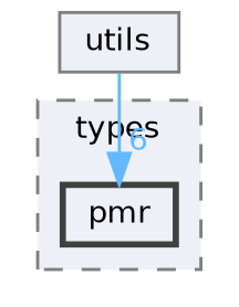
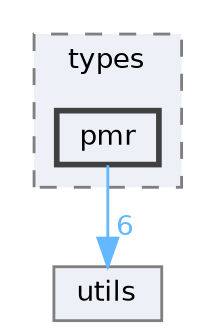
  digraph {
    compound=true
    node [fillcolor="#edf0f7" fontname=Helvetica fontsize=10 shape=box]
    n1 [color=grey25 height=0.2 label=pmr style="filled,bold" width=0.4]
    n2 [color=grey50 height=0.2 label=utils style=filled width=0.4]
    subgraph cluster_1 {
      bgcolor="#edf0f7"
      fontname=Helvetica
      fontsize=10
      label=types
      pencolor=grey50
      style="filled,dashed"
      n1
    }
-   n2 -> n1 [color=steelblue1 fontcolor=steelblue1 fontname=Helvetica fontsize=10 headlabel=6 labeldistance=1.5 labelfontname=Helvetica labelfontsize=10]
+   n1 -> n2 [color=steelblue1 fontcolor=steelblue1 fontname=Helvetica fontsize=10 headlabel=6 labeldistance=1.5 labelfontname=Helvetica labelfontsize=10]
  }
